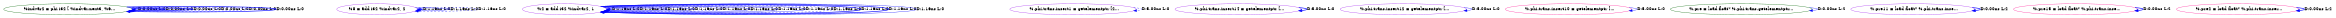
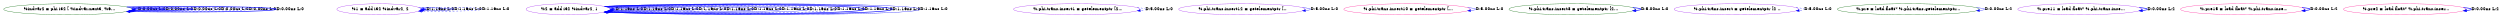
  digraph {
    node [color=purple]
    edge [color=blue style=bold]
    n1 [color=darkgreen label="  %indvar2 = phi i32 [ %indvar.next3, %6..."]
-   n2 [label="%8 = add i32 %indvar2, 2"]
+   n2 [label="  %1 = add i32 %indvar2, 2"]
    n3 [label="  %2 = add i32 %indvar2, 1"]
    n4 [label="  %.phi.trans.insert1 = getelementptr [2..."]
-   n5 [label="  %.phi.trans.insert14 = getelementptr [..."]
    n6 [label="  %.phi.trans.insert12 = getelementptr [..."]
    n7 [color=deeppink label="  %.phi.trans.insert10 = getelementptr [..."]
+   n8 [color=darkgreen label="  %.phi.trans.insert8 = getelementptr [2..."]
+   n9 [label="  %.phi.trans.insert = getelementptr [2 ..."]
    n10 [color=darkgreen label="%.pre = load float* %.phi.trans.getelementptr..."]
    n11 [label="  %.pre11 = load float* %.phi.trans.inse..."]
    n12 [color=deeppink label="  %.pre15 = load float* %.phi.trans.inse..."]
    n13 [color=deeppink label="  %.pre2 = load float* %.phi.trans.inser..."]
    n1 -> n1 [label="D:0.00ns L:0" style=dashed]
    n1 -> n1 [label="D:0.00ns L:0"]
    n1 -> n1 [label="D:0.00ns L:0"]
    n1 -> n1 [label="D:0.00ns L:0" style=dashed]
    n1 -> n1 [label="D:0.00ns L:0" style=dashed]
    n1 -> n1 [label="D:0.00ns L:0"]
    n2 -> n2 [label="D:1.16ns L:0"]
    n2 -> n2 [label="D:1.16ns L:0" style=solid]
    n2 -> n2 [label="D:1.16ns L:0" style=dashed]
    n3 -> n3 [label="D:1.16ns L:0"]
    n3 -> n3 [label="D:1.16ns L:0" style=solid]
    n3 -> n3 [label="D:1.16ns L:0" style=solid]
    n3 -> n3 [label="D:1.16ns L:0" style=solid]
    n3 -> n3 [label="D:1.16ns L:0" style=dashed]
    n3 -> n3 [label="D:1.16ns L:0" style=solid]
    n3 -> n3 [label="D:1.16ns L:0" style=solid]
    n3 -> n3 [label="D:1.16ns L:0" style=solid]
    n3 -> n3 [label="D:1.16ns L:0" style=dashed]
    n3 -> n3 [label="D:1.16ns L:0"]
    n3 -> n3 [label="D:1.16ns L:0"]
    n3 -> n3 [label="D:1.16ns L:0" style=solid]
    n4 -> n4 [label="D:5.00ns L:0" style=dashed]
-   n5 -> n5 [label="D:5.00ns L:0"]
    n6 -> n6 [label="D:5.00ns L:0" style=solid]
    n7 -> n7 [label="D:5.00ns L:0" style=solid]
+   n8 -> n8 [label="D:5.00ns L:0"]
+   n9 -> n9 [label="D:5.00ns L:0" style=dashed]
    n10 -> n10 [label="D:0.00ns L:2" style=solid]
    n11 -> n11 [label="D:0.00ns L:2"]
    n12 -> n12 [label="D:0.00ns L:2"]
    n13 -> n13 [label="D:0.00ns L:2"]
  }
